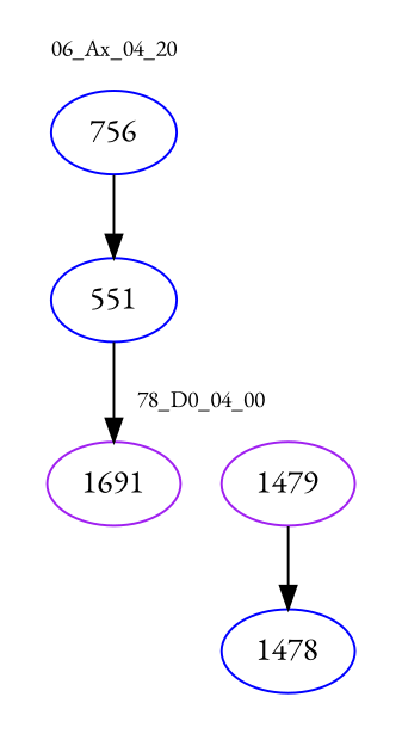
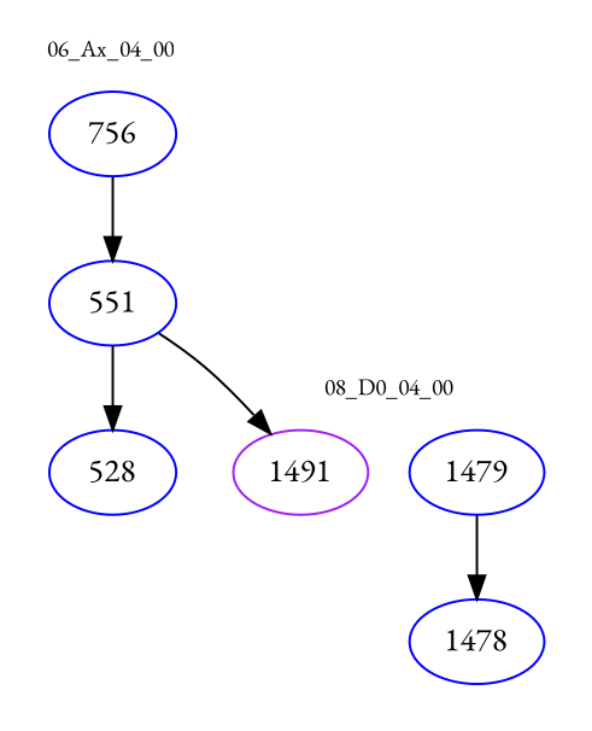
  digraph {
    fontname="EB Garamond"
    node [color=blue fontname="EB Garamond"]
    edge [color=black fontname="EB Garamond"]
    n1 [label=756]
    n2 [label=551]
-   n4 [color=purple label=1479]
+   n3 [label=528]
+   n4 [label=1479]
    n5 [label=1478]
-   n6 [color=purple label=1691]
+   n6 [color=purple label=1491]
    subgraph cluster_1 {
      color=white
      fontsize=10
-     label="06_Ax_04_20"
+     label="06_Ax_04_00"
      n1
      n2
+     n3
    }
    subgraph cluster_2 {
      color=white
      fontsize=10
-     label="78_D0_04_00"
+     label="08_D0_04_00"
      n4
      n5
      n6
    }
    n1 -> n2
+   n2 -> n3
    n2 -> n6
    n4 -> n5
  }
